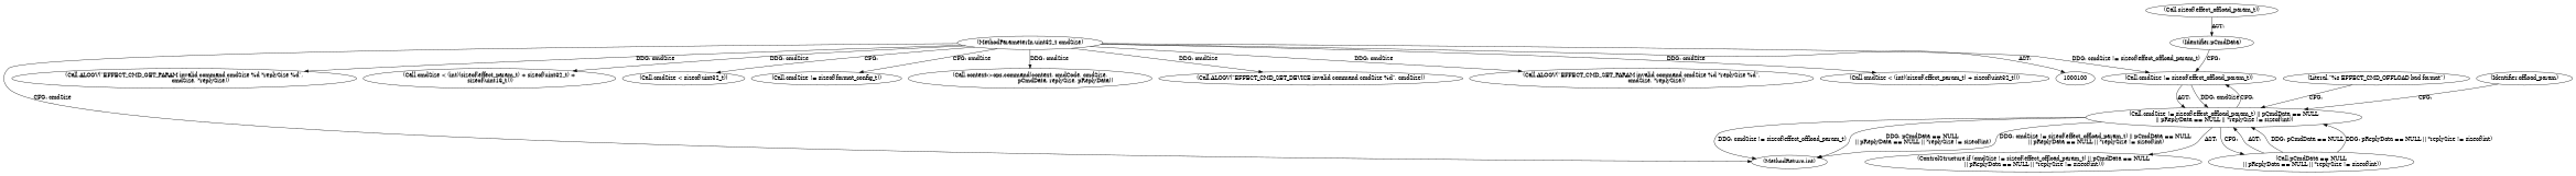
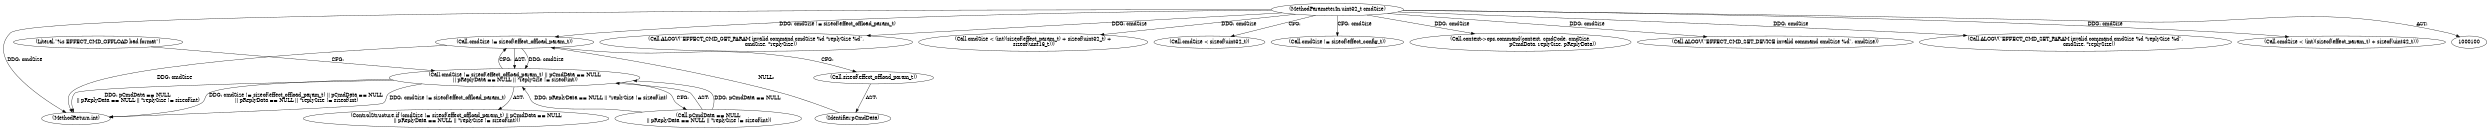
  digraph {
    n1 [label="(Call,cmdSize != sizeof(effect_offload_param_t))"]
    n2 [label="(Call,cmdSize != sizeof(effect_offload_param_t) || pCmdData == NULL\n || pReplyData == NULL || *replySize != sizeof(int))"]
    n3 [label="(MethodReturn,int)"]
    n4 [label="(Call,sizeof(effect_offload_param_t))"]
    n5 [label="(ControlStructure,if (cmdSize != sizeof(effect_offload_param_t) || pCmdData == NULL\n || pReplyData == NULL || *replySize != sizeof(int)))"]
    n6 [label="(Call,pCmdData == NULL\n || pReplyData == NULL || *replySize != sizeof(int))"]
    n7 [label="(Identifier,pCmdData)"]
    n8 [label="(MethodParameterIn,uint32_t cmdSize)"]
    n9 [label="(Call,ALOGV(\"EFFECT_CMD_GET_PARAM invalid command cmdSize %d *replySize %d\",\n                   cmdSize, *replySize))"]
    n10 [label="(Call,cmdSize < (int)(sizeof(effect_param_t) + sizeof(uint32_t) +\n sizeof(uint16_t)))"]
    n11 [label="(Call,cmdSize < sizeof(uint32_t))"]
-   n12 [label="(Call,cmdSize != sizeof(format_config_t))"]
+   n12 [label="(Call,cmdSize != sizeof(effect_config_t))"]
    n13 [label="(Call,context->ops.command(context, cmdCode, cmdSize,\n                                          pCmdData, replySize, pReplyData))"]
    n14 [label="(Call,ALOGV(\"EFFECT_CMD_SET_DEVICE invalid command cmdSize %d\", cmdSize))"]
    n15 [label="(Call,ALOGV(\"EFFECT_CMD_SET_PARAM invalid command cmdSize %d *replySize %d\",\n                  cmdSize, *replySize))"]
    n16 [label="(Call,cmdSize < (int)(sizeof(effect_param_t) + sizeof(uint32_t)))"]
    1000100
    n18 [label="(Literal,\"%s EFFECT_CMD_OFFLOAD bad format\")"]
-   n19 [label="(Identifier,offload_param)"]
    n1 -> n2 [label="AST: "]
    n1 -> n2 [label="DDG: cmdSize"]
+   n1 -> n3 [label="DDG: cmdSize"]
+   n1 -> n4 [label="CFG: "]
    n2 -> n1 [label="CFG: "]
    n2 -> n3 [label="DDG: cmdSize != sizeof(effect_offload_param_t) || pCmdData == NULL\n || pReplyData == NULL || *replySize != sizeof(int)"]
    n2 -> n3 [label="DDG: cmdSize != sizeof(effect_offload_param_t)"]
    n2 -> n3 [label="DDG: pCmdData == NULL\n || pReplyData == NULL || *replySize != sizeof(int)"]
    n2 -> n5 [label="AST: "]
    n2 -> n6 [label="CFG: "]
    n4 -> n7 [label="AST: "]
    n6 -> n2 [label="AST: "]
    n6 -> n2 [label="DDG: pCmdData == NULL"]
    n6 -> n2 [label="DDG: pReplyData == NULL || *replySize != sizeof(int)"]
-   n7 -> n1 [label="CFG: "]
+   n7 -> n1 [label="NULL: "]
    n8 -> n1 [label="DDG: cmdSize != sizeof(effect_offload_param_t)"]
-   n8 -> n3 [label="CFG: cmdSize"]
+   n8 -> n3 [label="DDG: cmdSize"]
    n8 -> n9 [label="DDG: cmdSize"]
    n8 -> n10 [label="DDG: cmdSize"]
    n8 -> n11 [label="CFG: "]
    n8 -> n12 [label="CFG: cmdSize"]
    n8 -> n13 [label="DDG: cmdSize"]
    n8 -> n14 [label="DDG: cmdSize"]
    n8 -> n15 [label="DDG: cmdSize"]
    n8 -> n16 [label="DDG: cmdSize"]
    n8 -> 1000100 [label="AST: "]
    n18 -> n2 [label="CFG: "]
-   n19 -> n2 [label="CFG: "]
  }
